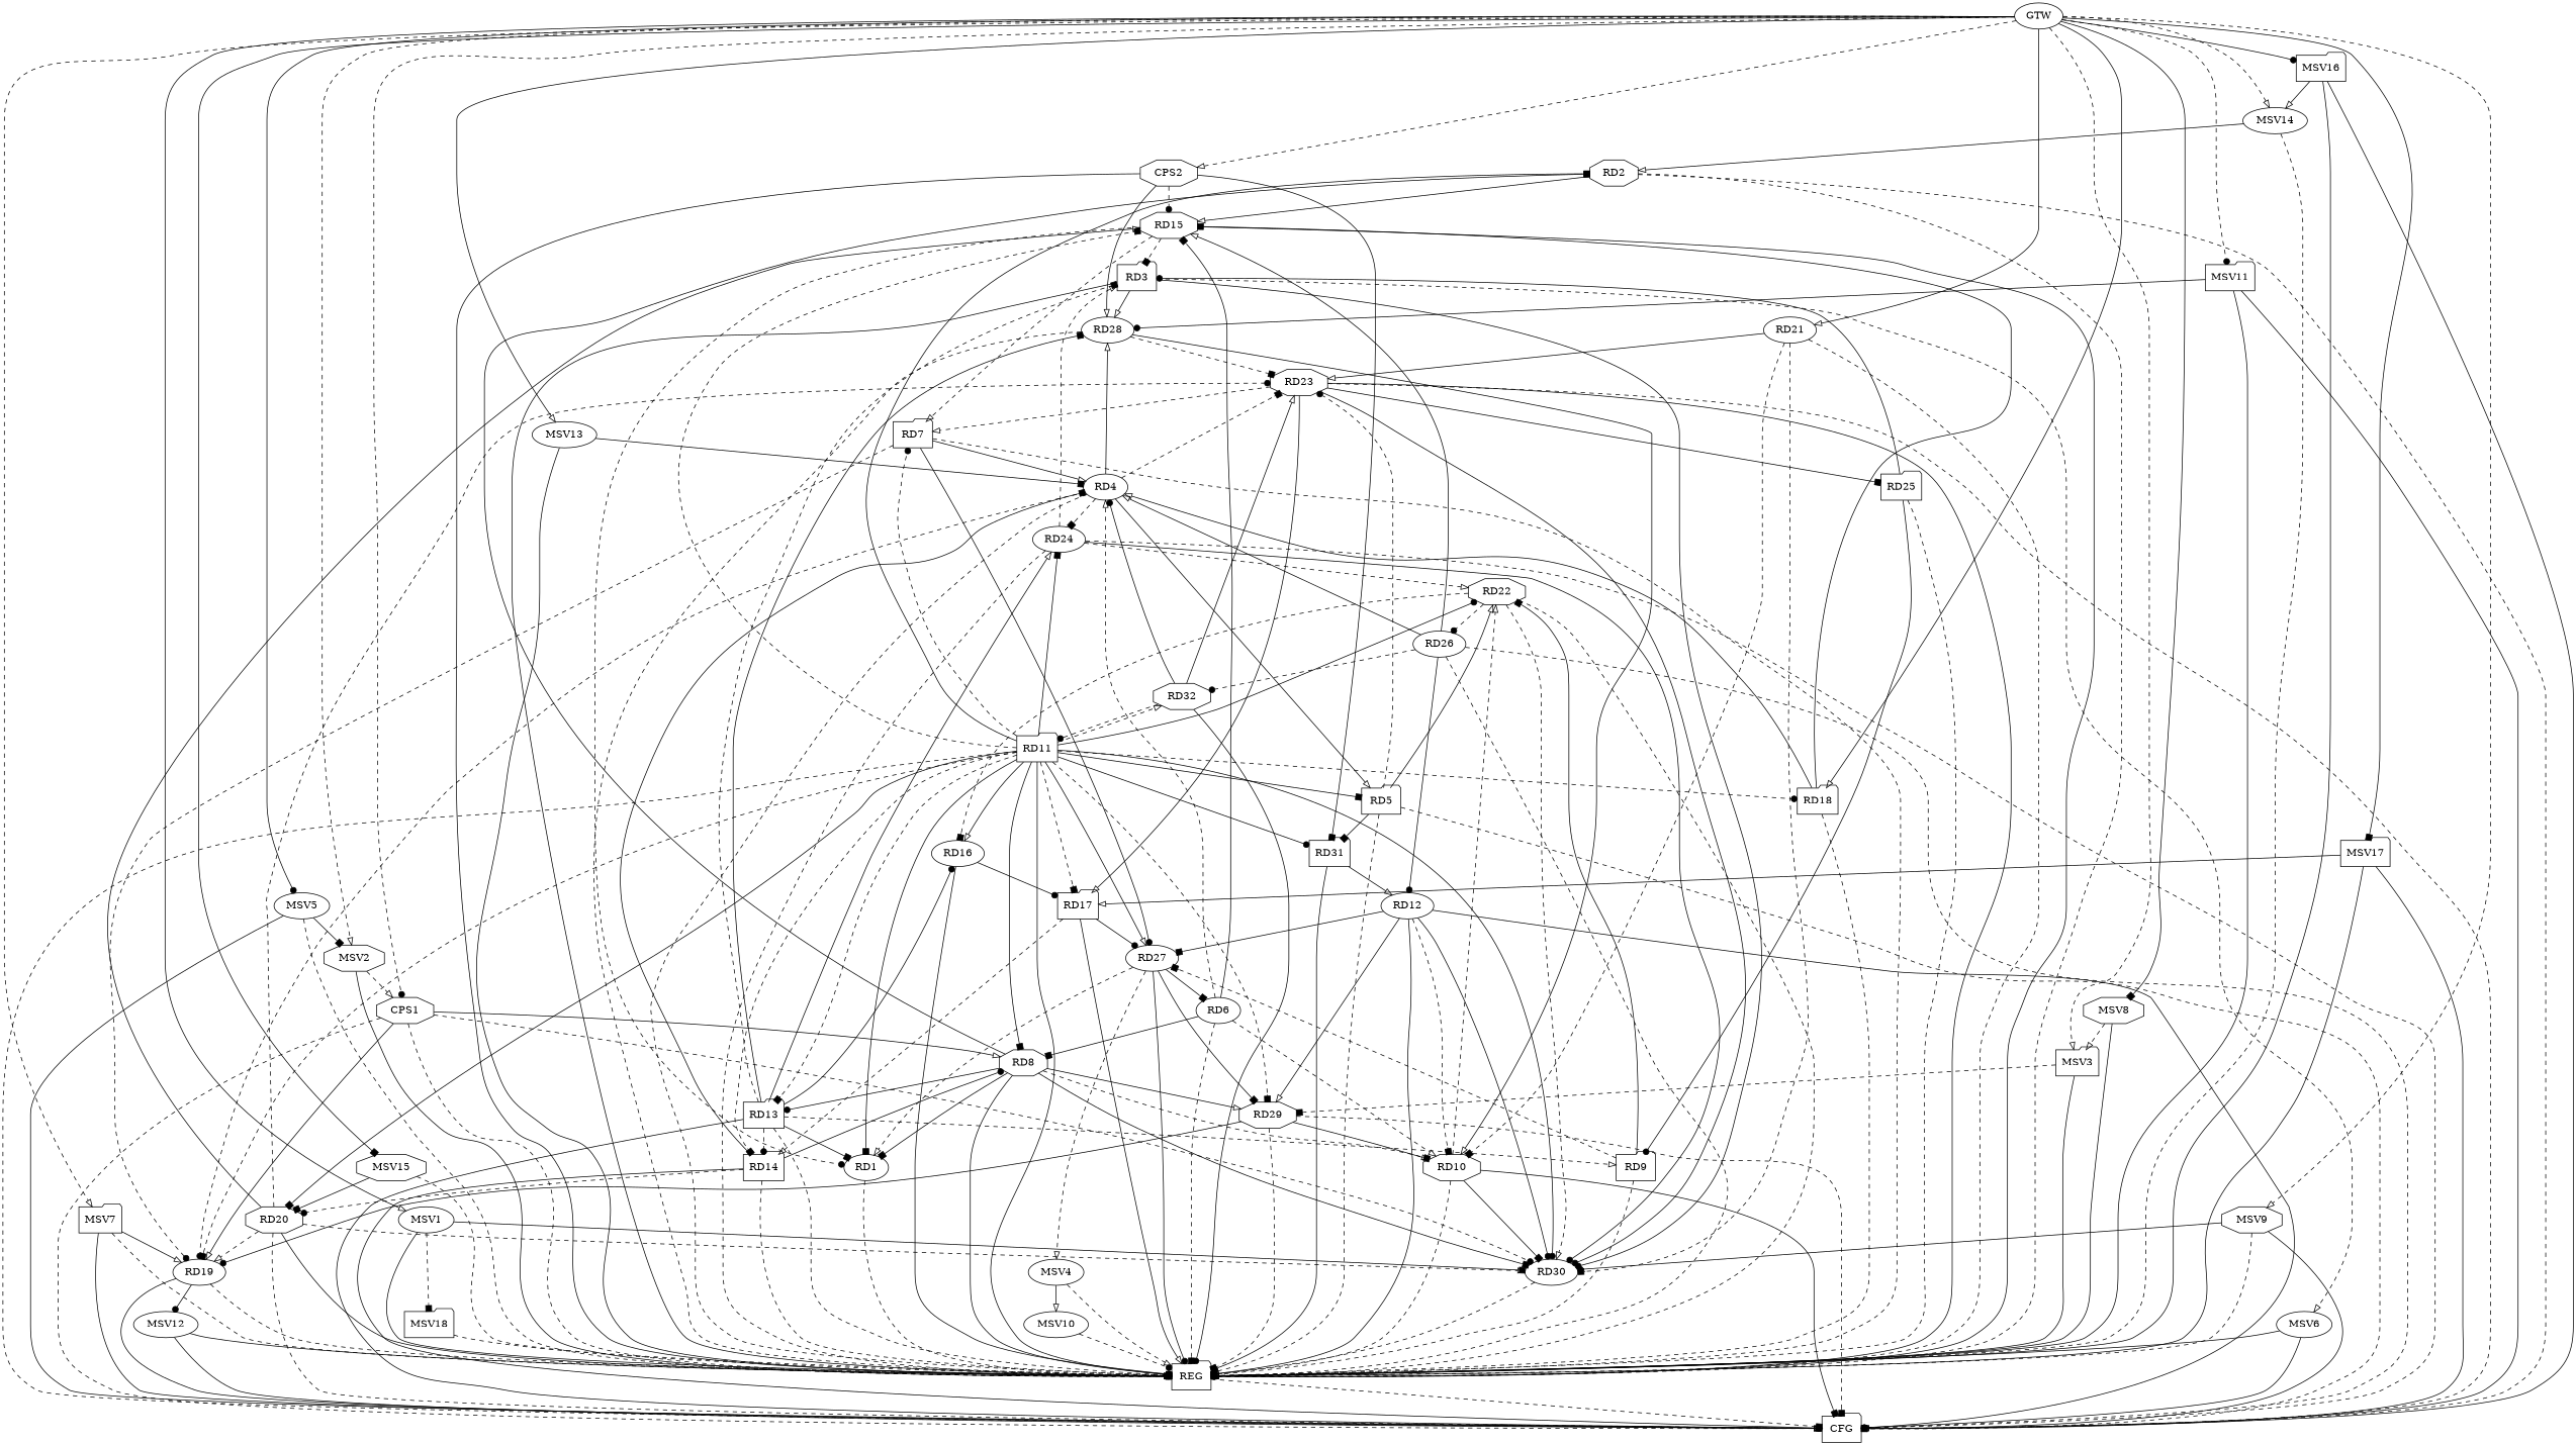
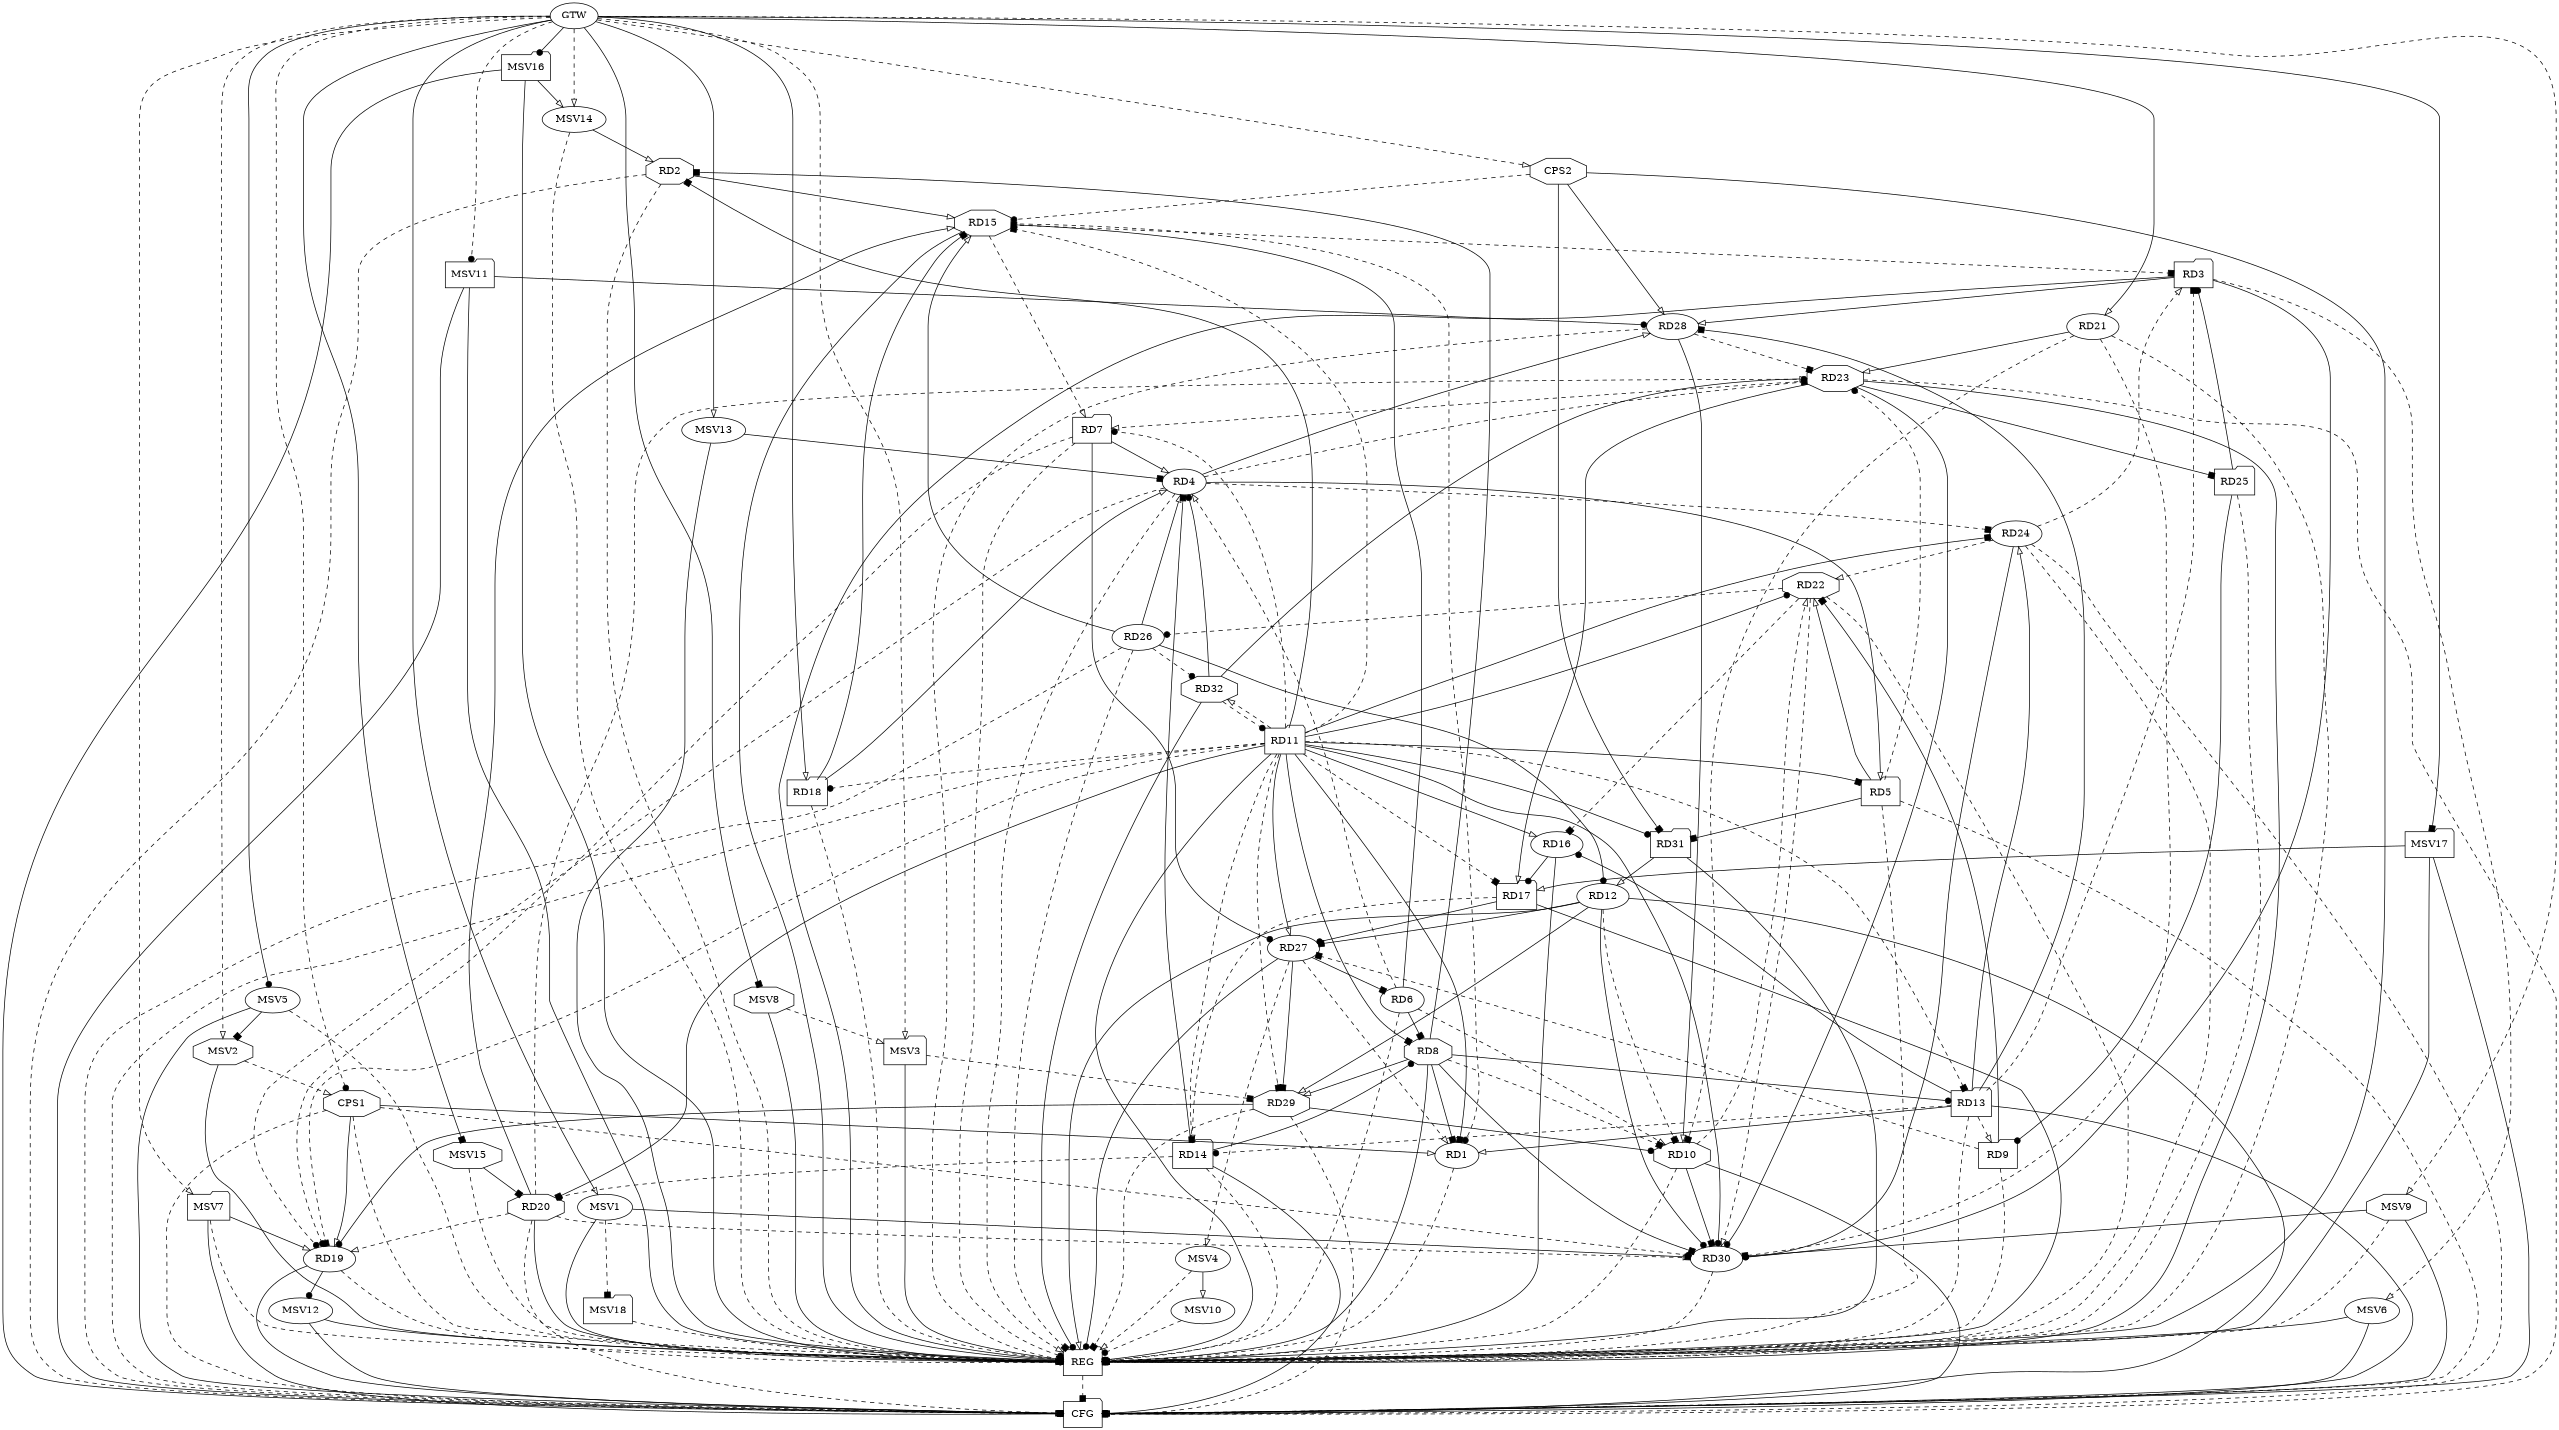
  strict digraph {
    node [shape=ellipse]
    edge [arrowhead=onormal style=solid]
    n1 [label=RD1]
    n2 [label=REG shape=folder]
    n3 [label=CFG shape=folder]
    n4 [label=RD2 shape=octagon]
    n5 [label=RD15 shape=octagon]
    n6 [label=RD3 shape=folder]
    n7 [label=RD7 shape=folder]
    n8 [label=RD28]
    n9 [label=RD30]
    n10 [label=MSV6]
    n11 [label=RD23 shape=octagon]
    n12 [label=RD10 shape=octagon]
    n13 [label=RD4]
    n14 [label=RD5 shape=folder]
    n15 [label=RD19]
    n16 [label=RD24]
    n17 [label=RD22 shape=octagon]
    n18 [label=RD31 shape=folder]
    n19 [label=MSV12]
    n20 [label=RD17 shape=folder]
    n21 [label=RD25 shape=folder]
    n22 [label=RD16]
    n23 [label=RD26]
    n24 [label=RD12]
    n25 [label=RD6]
    n26 [label=RD8 shape=octagon]
    n27 [label=RD13 shape=folder]
    n28 [label=RD29 shape=octagon]
    n29 [label=RD27]
    n30 [label=MSV4]
    n31 [label=RD9 shape=folder]
    n32 [label=RD14 shape=folder]
    n33 [label=RD11 shape=folder]
    n34 [label=RD18 shape=folder]
    n35 [label=RD20 shape=octagon]
    n36 [label=RD32 shape=octagon]
    n37 [label=RD21]
    n38 [label=MSV10]
    n39 [label=CPS1 shape=octagon]
    n40 [label=CPS2 shape=octagon]
    n41 [label=GTW]
    n42 [label=MSV1]
    n43 [label=MSV2 shape=octagon]
    n44 [label=MSV3 shape=folder]
    n45 [label=MSV5]
    n46 [label=MSV7 shape=folder]
    n47 [label=MSV8 shape=octagon]
    n48 [label=MSV9 shape=octagon]
    n49 [label=MSV11 shape=folder]
    n50 [label=MSV13]
    n51 [label=MSV14]
    n52 [label=MSV15 shape=octagon]
    n53 [label=MSV16 shape=folder]
    n54 [label=MSV17 shape=folder]
    n55 [label=MSV18 shape=folder]
    n1 -> n2 [style=dashed]
    n2 -> n3 [arrowhead=box style=dashed]
    n4 -> n2 [style=dashed]
    n4 -> n3 [style=dashed]
    n4 -> n5
    n5 -> n1 [arrowhead=dot style=dashed]
    n5 -> n2 [arrowhead=dot]
    n5 -> n6 [arrowhead=box style=dashed]
    n5 -> n7 [style=dashed]
    n6 -> n2 [arrowhead=box]
    n6 -> n8
    n6 -> n9 [arrowhead=dot]
    n6 -> n10 [style=dashed]
    n7 -> n2 [arrowhead=dot style=dashed]
    n7 -> n13
    n7 -> n15 [arrowhead=dot style=dashed]
    n7 -> n29 [arrowhead=dot]
    n8 -> n2 [style=dashed]
    n8 -> n11 [arrowhead=box style=dashed]
    n8 -> n12
    n9 -> n2 [arrowhead=box style=dashed]
    n10 -> n2
    n10 -> n3 [arrowhead=dot]
    n11 -> n2 [arrowhead=dot]
    n11 -> n3 [arrowhead=dot style=dashed]
    n11 -> n7 [style=dashed]
    n11 -> n9 [arrowhead=dot]
    n11 -> n20
    n11 -> n21 [arrowhead=box]
    n12 -> n2 [arrowhead=box style=dashed]
    n12 -> n3 [arrowhead=box]
    n12 -> n9 [arrowhead=box]
    n12 -> n17 [style=dashed]
    n13 -> n2 [style=dashed]
    n13 -> n8
    n13 -> n11 [arrowhead=box style=dashed]
    n13 -> n14
    n13 -> n15 [arrowhead=dot style=dashed]
    n13 -> n16 [arrowhead=box style=dashed]
    n14 -> n2 [style=dashed]
    n14 -> n3 [arrowhead=box style=dashed]
    n14 -> n11 [arrowhead=dot style=dashed]
    n14 -> n17
    n14 -> n18 [arrowhead=box]
    n15 -> n2 [style=dashed]
    n15 -> n3 [arrowhead=dot]
    n15 -> n19 [arrowhead=dot]
    n16 -> n2 [style=dashed]
    n16 -> n3 [style=dashed]
    n16 -> n6 [style=dashed]
    n16 -> n9 [arrowhead=dot]
    n16 -> n17 [style=dashed]
    n17 -> n2 [style=dashed]
    n17 -> n9 [style=dashed]
    n17 -> n22 [arrowhead=box style=dashed]
    n17 -> n23 [arrowhead=dot style=dashed]
    n18 -> n2 [arrowhead=box]
    n18 -> n24
    n19 -> n2 [arrowhead=dot]
    n19 -> n3 [arrowhead=box]
    n20 -> n2
    n20 -> n29 [arrowhead=dot]
    n20 -> n32 [style=dashed]
    n21 -> n2 [arrowhead=box style=dashed]
    n21 -> n6 [arrowhead=dot]
    n21 -> n31 [arrowhead=dot]
    n22 -> n2 [arrowhead=dot]
    n22 -> n20 [arrowhead=dot]
    n23 -> n2 [arrowhead=box style=dashed]
    n23 -> n3 [arrowhead=dot style=dashed]
    n23 -> n5
    n23 -> n13
    n23 -> n24 [arrowhead=dot]
    n23 -> n36 [arrowhead=dot style=dashed]
    n24 -> n2
    n24 -> n3 [arrowhead=dot]
    n24 -> n9 [arrowhead=dot]
    n24 -> n12 [arrowhead=box style=dashed]
    n24 -> n28
    n24 -> n29 [arrowhead=box]
    n25 -> n2 [arrowhead=box style=dashed]
    n25 -> n5 [arrowhead=box]
    n25 -> n12 [style=dashed]
    n25 -> n13 [style=dashed]
    n25 -> n26 [arrowhead=box]
    n26 -> n1 [arrowhead=box]
    n26 -> n2 [arrowhead=box]
    n26 -> n4 [arrowhead=box]
    n26 -> n9 [arrowhead=box]
    n26 -> n12 [arrowhead=box style=dashed]
    n26 -> n27 [arrowhead=dot]
    n26 -> n28
-   n27 -> n1 [arrowhead=box]
+   n27 -> n1
    n27 -> n2 [arrowhead=box style=dashed]
    n27 -> n3
    n27 -> n6 [arrowhead=box style=dashed]
    n27 -> n8 [arrowhead=box]
    n27 -> n16
    n27 -> n22 [arrowhead=dot]
    n27 -> n31 [style=dashed]
    n27 -> n32 [arrowhead=dot style=dashed]
    n28 -> n2 [arrowhead=box style=dashed]
    n28 -> n3 [arrowhead=box style=dashed]
-   n28 -> n12
+   n28 -> n12 [arrowhead=dot]
    n28 -> n15 [arrowhead=dot]
    n29 -> n1 [style=dashed]
    n29 -> n2 [arrowhead=dot]
    n29 -> n25 [arrowhead=box]
    n29 -> n28 [arrowhead=box]
    n29 -> n30 [style=dashed]
    n30 -> n2 [style=dashed]
    n30 -> n38
    n31 -> n2 [style=dashed]
    n31 -> n17 [arrowhead=box]
    n31 -> n29 [arrowhead=box style=dashed]
    n32 -> n2 [arrowhead=dot style=dashed]
    n32 -> n3 [arrowhead=dot]
    n32 -> n13 [arrowhead=box]
    n32 -> n26 [arrowhead=dot]
    n32 -> n35 [arrowhead=dot style=dashed]
    n33 -> n1 [arrowhead=box]
    n33 -> n2 [arrowhead=dot]
    n33 -> n3 [style=dashed]
    n33 -> n4 [arrowhead=box]
    n33 -> n5 [arrowhead=box style=dashed]
    n33 -> n7 [arrowhead=dot style=dashed]
    n33 -> n9 [arrowhead=dot]
    n33 -> n14 [arrowhead=box]
    n33 -> n15 [arrowhead=box style=dashed]
    n33 -> n16 [arrowhead=box]
    n33 -> n17 [arrowhead=dot]
    n33 -> n18 [arrowhead=dot]
    n33 -> n20 [arrowhead=box style=dashed]
    n33 -> n22
    n33 -> n26 [arrowhead=box]
    n33 -> n27 [arrowhead=box style=dashed]
    n33 -> n28 [arrowhead=box style=dashed]
    n33 -> n29
    n33 -> n32 [arrowhead=box style=dashed]
    n33 -> n34 [arrowhead=dot style=dashed]
    n33 -> n35 [arrowhead=box]
    n33 -> n36 [style=dashed]
    n34 -> n2 [arrowhead=box style=dashed]
    n34 -> n5 [arrowhead=box]
    n34 -> n13
    n35 -> n2 [arrowhead=dot]
    n35 -> n3 [style=dashed]
    n35 -> n5
    n35 -> n9 [style=dashed]
    n35 -> n11 [arrowhead=dot style=dashed]
    n35 -> n15 [style=dashed]
    n36 -> n2 [arrowhead=dot]
    n36 -> n11
    n36 -> n13 [arrowhead=dot]
    n36 -> n33 [arrowhead=dot style=dashed]
    n37 -> n2 [arrowhead=dot style=dashed]
    n37 -> n9 [arrowhead=box style=dashed]
    n37 -> n11
    n37 -> n12 [arrowhead=box style=dashed]
    n38 -> n2 [arrowhead=dot style=dashed]
-   n39 -> n26
+   n39 -> n1
    n39 -> n2 [style=dashed]
    n39 -> n3 [style=dashed]
    n39 -> n9 [arrowhead=dot style=dashed]
    n39 -> n15
    n40 -> n2 [arrowhead=box]
    n40 -> n5 [arrowhead=dot style=dashed]
    n40 -> n8
    n40 -> n18 [arrowhead=box]
    n41 -> n34
    n41 -> n37
    n41 -> n39 [arrowhead=dot style=dashed]
    n41 -> n40 [style=dashed]
    n41 -> n42
    n41 -> n43 [style=dashed]
    n41 -> n44 [style=dashed]
    n41 -> n45 [arrowhead=dot]
    n41 -> n46 [style=dashed]
    n41 -> n47 [arrowhead=box]
    n41 -> n48 [style=dashed]
    n41 -> n49 [arrowhead=dot style=dashed]
    n41 -> n50
    n41 -> n51 [style=dashed]
    n41 -> n52 [arrowhead=box]
    n41 -> n53 [arrowhead=dot]
    n41 -> n54 [arrowhead=box]
    n42 -> n2 [arrowhead=dot]
    n42 -> n9 [arrowhead=box]
    n42 -> n55 [arrowhead=box style=dashed]
    n43 -> n2 [arrowhead=box]
    n43 -> n39 [style=dashed]
    n44 -> n2
    n44 -> n28 [arrowhead=box style=dashed]
    n45 -> n2 [arrowhead=dot style=dashed]
    n45 -> n3
    n45 -> n43 [arrowhead=box]
    n46 -> n2 [arrowhead=box style=dashed]
    n46 -> n3 [arrowhead=dot]
    n46 -> n15
    n47 -> n2
    n47 -> n44 [style=dashed]
    n48 -> n2 [arrowhead=box style=dashed]
    n48 -> n3 [arrowhead=dot]
    n48 -> n9 [arrowhead=dot]
    n49 -> n2 [arrowhead=box]
    n49 -> n3 [arrowhead=box]
    n49 -> n8 [arrowhead=dot]
    n50 -> n2 [arrowhead=box]
    n50 -> n13 [arrowhead=box]
    n51 -> n2 [arrowhead=dot style=dashed]
    n51 -> n4
    n52 -> n2 [arrowhead=dot style=dashed]
    n52 -> n35 [arrowhead=box]
    n53 -> n2 [arrowhead=dot]
    n53 -> n3 [arrowhead=box]
    n53 -> n51
    n54 -> n2 [arrowhead=dot]
-   n54 -> n3 [arrowhead=box]
+   n54 -> n3
    n54 -> n20
    n55 -> n2 [arrowhead=dot style=dashed]
  }
